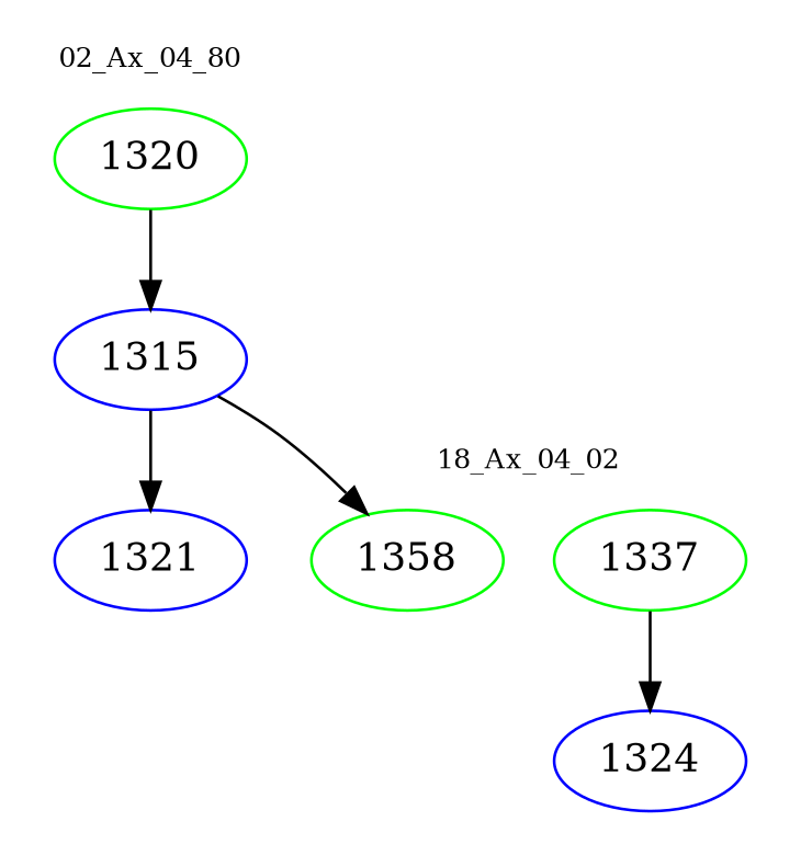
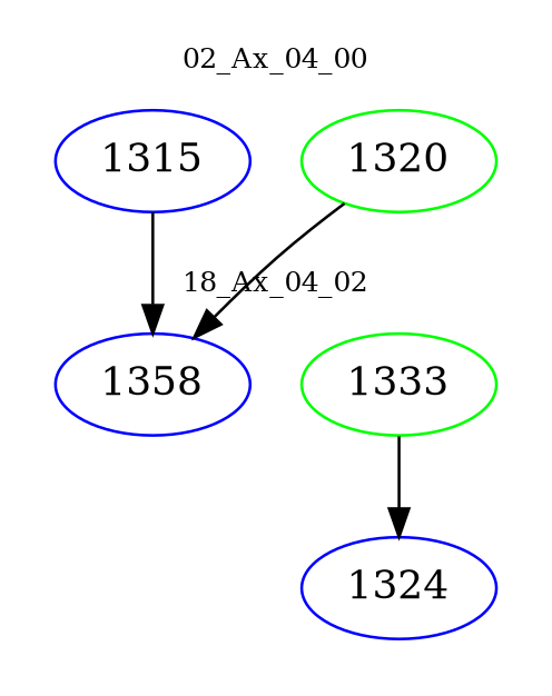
  digraph {
    node [color=blue]
    edge [color=black]
    n1 [color=green label=1320]
    n2 [label=1315]
-   n3 [label=1321]
-   n4 [color=green label=1337]
+   n4 [color=green label=1333]
    n5 [label=1324]
-   n6 [color=green label=1358]
+   n6 [label=1358]
    subgraph cluster_1 {
      color=white
      fontsize=10
-     label="02_Ax_04_80"
+     label="02_Ax_04_00"
      n1
      n2
-     n3
    }
    subgraph cluster_2 {
      color=white
      fontsize=10
      label="18_Ax_04_02"
      n4
      n5
      n6
    }
-   n1 -> n2
-   n2 -> n3
+   n1 -> n6
    n2 -> n6
    n4 -> n5
  }
